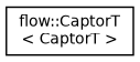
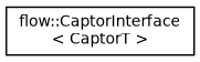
  digraph {
    rankdir=LR
-   n1 [color=black fillcolor=white fontname=Helvetica fontsize=10 height=0.2 label="flow::CaptorT\l\< CaptorT \>" shape=record style=filled width=0.4]
+   n1 [color=black fillcolor=white fontname=Helvetica fontsize=10 height=0.2 label="flow::CaptorInterface\l\< CaptorT \>" shape=record style=filled width=0.4]
  }
